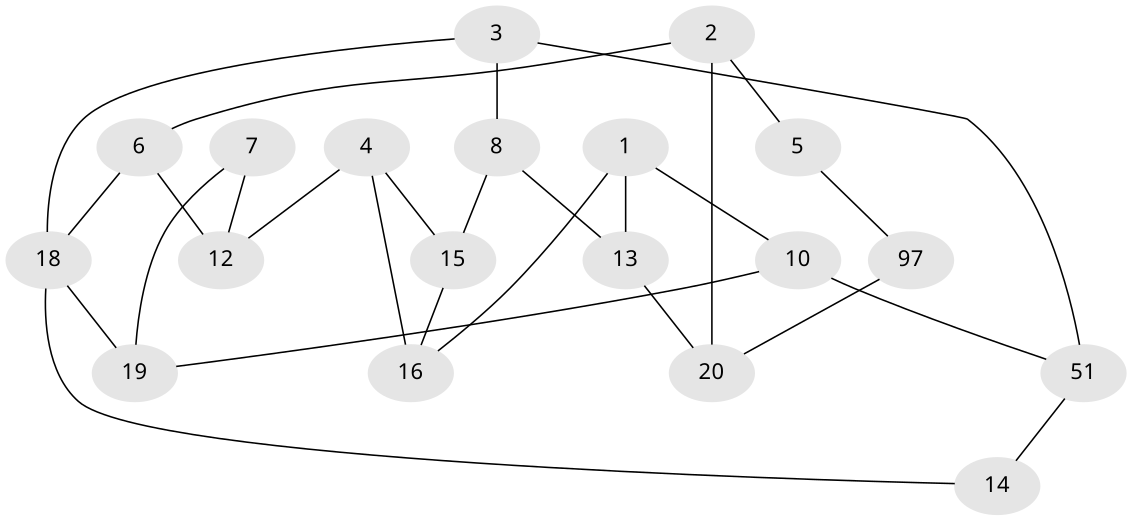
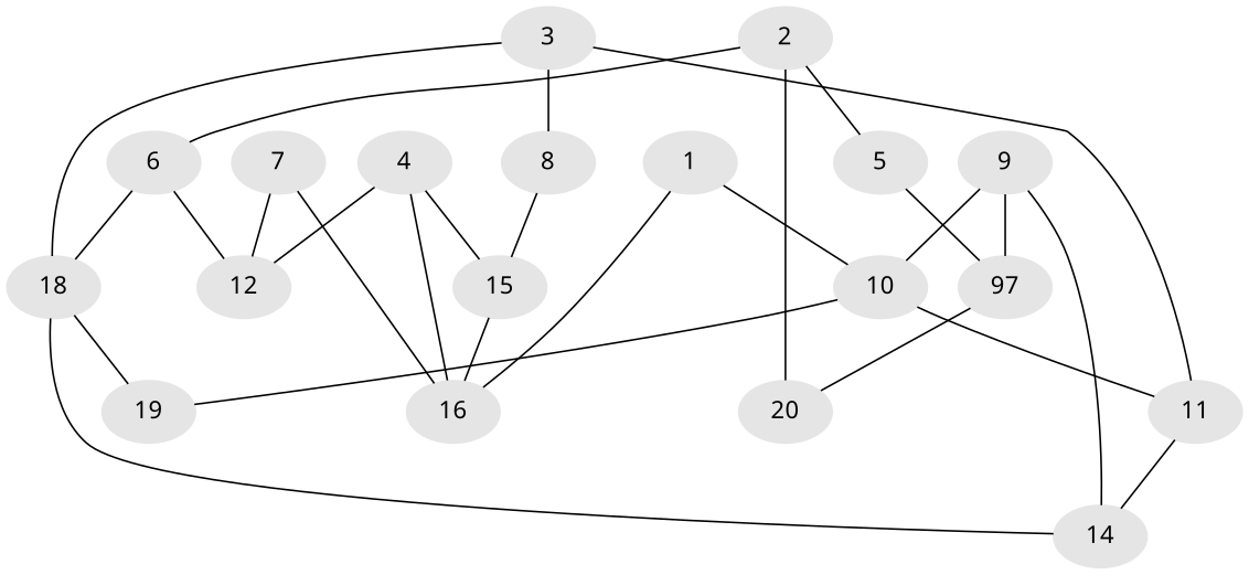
  graph {
    fontname="Noto Sans"
    node [color=gray90 fontname="Noto Sans" style=filled]
    edge [fontname="Noto Sans"]
    1
    10
-   13
    16
-   11 [label=51]
+   11
    19
    20
    2
    5
    6
    n11 [label=97]
    18
    12
    3
    8
    15
    14
    4
    7
+   9
    1 -- 10
-   1 -- 13
    1 -- 16
    10 -- 11
    10 -- 19
-   13 -- 20
    11 -- 14
    2 -- 20
    2 -- 5
    2 -- 6
    5 -- n11
    6 -- 18
    6 -- 12
    n11 -- 20
    18 -- 19
    18 -- 14
    3 -- 11
    3 -- 18
    3 -- 8
-   8 -- 13
    8 -- 15
    15 -- 16
    4 -- 16
    4 -- 12
    4 -- 15
-   7 -- 19
+   7 -- 16
    7 -- 12
+   9 -- 10
+   9 -- n11
+   9 -- 14
  }
